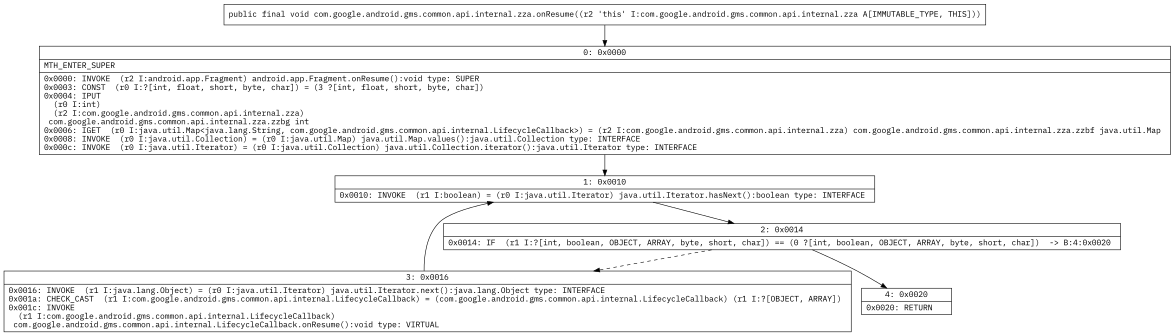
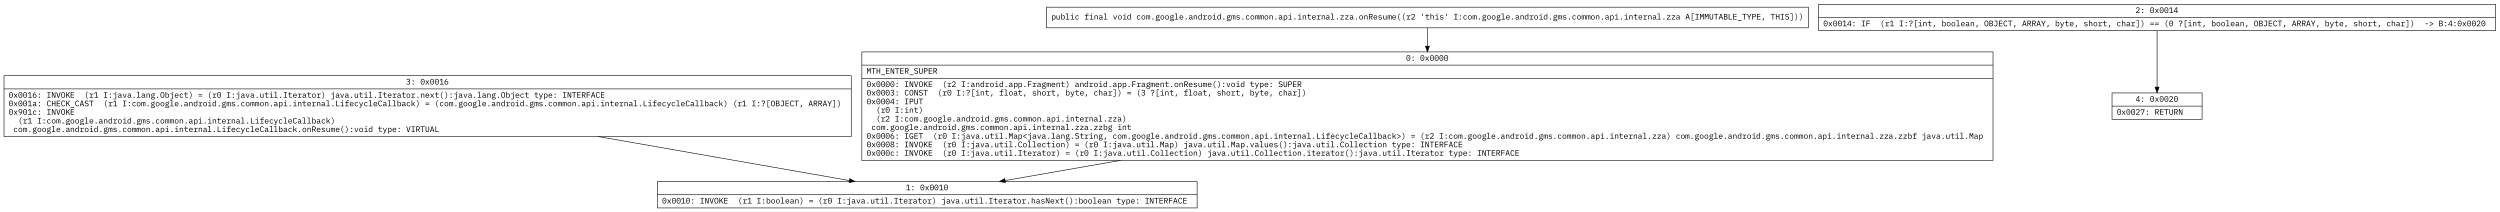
  digraph {
    fontname="IBM Plex Mono"
    node [fontname="IBM Plex Mono" shape=record]
    edge [fontname="IBM Plex Mono"]
    n1 [label="{0\:\ 0x0000|MTH_ENTER_SUPER\l|0x0000: INVOKE  (r2 I:android.app.Fragment) android.app.Fragment.onResume():void type: SUPER \l0x0003: CONST  (r0 I:?[int, float, short, byte, char]) = (3 ?[int, float, short, byte, char]) \l0x0004: IPUT  \l  (r0 I:int)\l  (r2 I:com.google.android.gms.common.api.internal.zza)\l com.google.android.gms.common.api.internal.zza.zzbg int \l0x0006: IGET  (r0 I:java.util.Map\<java.lang.String, com.google.android.gms.common.api.internal.LifecycleCallback\>) = (r2 I:com.google.android.gms.common.api.internal.zza) com.google.android.gms.common.api.internal.zza.zzbf java.util.Map \l0x0008: INVOKE  (r0 I:java.util.Collection) = (r0 I:java.util.Map) java.util.Map.values():java.util.Collection type: INTERFACE \l0x000c: INVOKE  (r0 I:java.util.Iterator) = (r0 I:java.util.Collection) java.util.Collection.iterator():java.util.Iterator type: INTERFACE \l}"]
    n2 [label="{1\:\ 0x0010|0x0010: INVOKE  (r1 I:boolean) = (r0 I:java.util.Iterator) java.util.Iterator.hasNext():boolean type: INTERFACE \l}"]
    n3 [label="{2\:\ 0x0014|0x0014: IF  (r1 I:?[int, boolean, OBJECT, ARRAY, byte, short, char]) == (0 ?[int, boolean, OBJECT, ARRAY, byte, short, char])  \-\> B:4:0x0020 \l}"]
-   n4 [label="{3\:\ 0x0016|0x0016: INVOKE  (r1 I:java.lang.Object) = (r0 I:java.util.Iterator) java.util.Iterator.next():java.lang.Object type: INTERFACE \l0x001a: CHECK_CAST  (r1 I:com.google.android.gms.common.api.internal.LifecycleCallback) = (com.google.android.gms.common.api.internal.LifecycleCallback) (r1 I:?[OBJECT, ARRAY]) \l0x001c: INVOKE  \l  (r1 I:com.google.android.gms.common.api.internal.LifecycleCallback)\l com.google.android.gms.common.api.internal.LifecycleCallback.onResume():void type: VIRTUAL \l}"]
-   n5 [label="{4\:\ 0x0020|0x0020: RETURN   \l}"]
+   n4 [label="{3\:\ 0x0016|0x0016: INVOKE  (r1 I:java.lang.Object) = (r0 I:java.util.Iterator) java.util.Iterator.next():java.lang.Object type: INTERFACE \l0x001a: CHECK_CAST  (r1 I:com.google.android.gms.common.api.internal.LifecycleCallback) = (com.google.android.gms.common.api.internal.LifecycleCallback) (r1 I:?[OBJECT, ARRAY]) \l0x901c: INVOKE  \l  (r1 I:com.google.android.gms.common.api.internal.LifecycleCallback)\l com.google.android.gms.common.api.internal.LifecycleCallback.onResume():void type: VIRTUAL \l}"]
+   n5 [label="{4\:\ 0x0020|0x0027: RETURN   \l}"]
    n6 [label="{public final void com.google.android.gms.common.api.internal.zza.onResume((r2 'this' I:com.google.android.gms.common.api.internal.zza A[IMMUTABLE_TYPE, THIS])) }"]
    n1 -> n2
-   n2 -> n3
-   n3 -> n4 [style=dashed]
    n3 -> n5
    n4 -> n2
    n6 -> n1
  }
